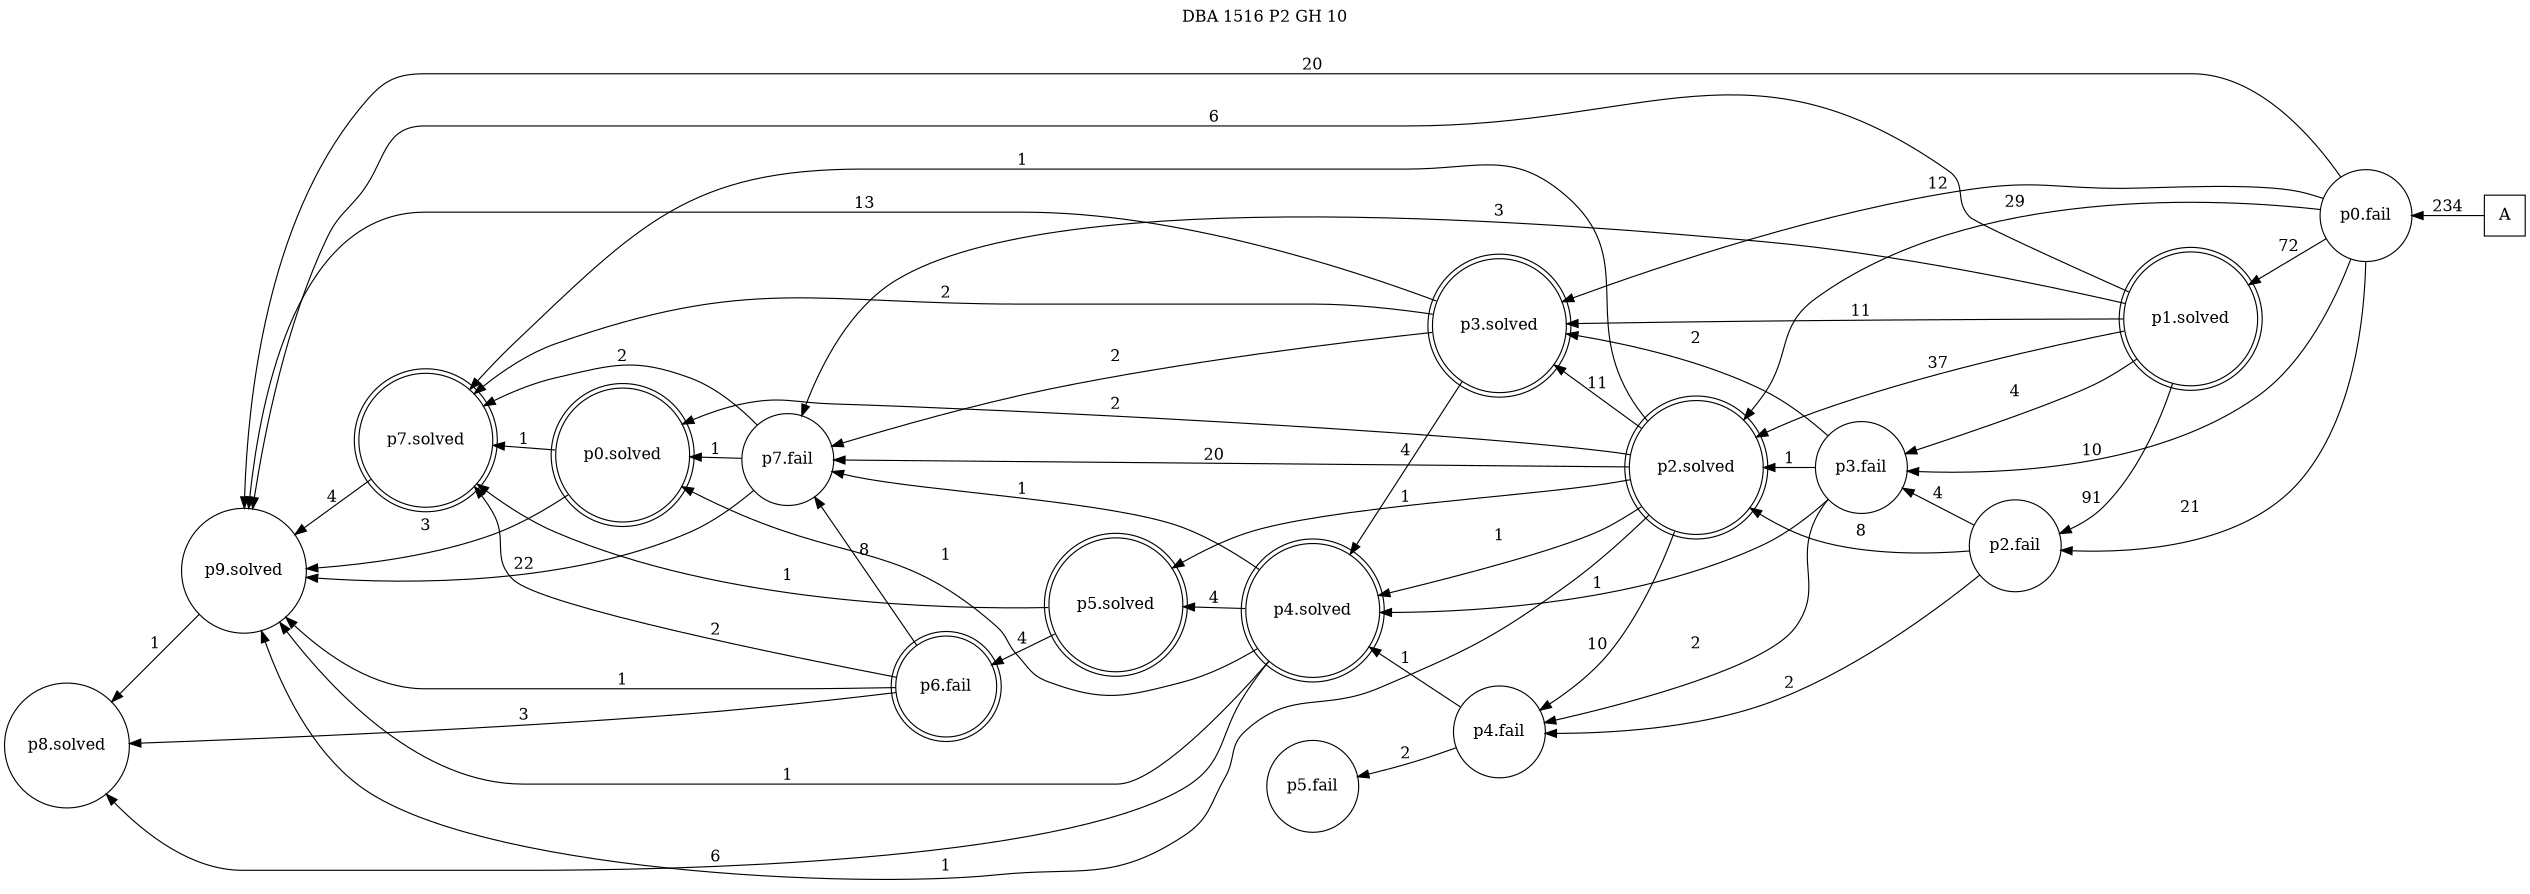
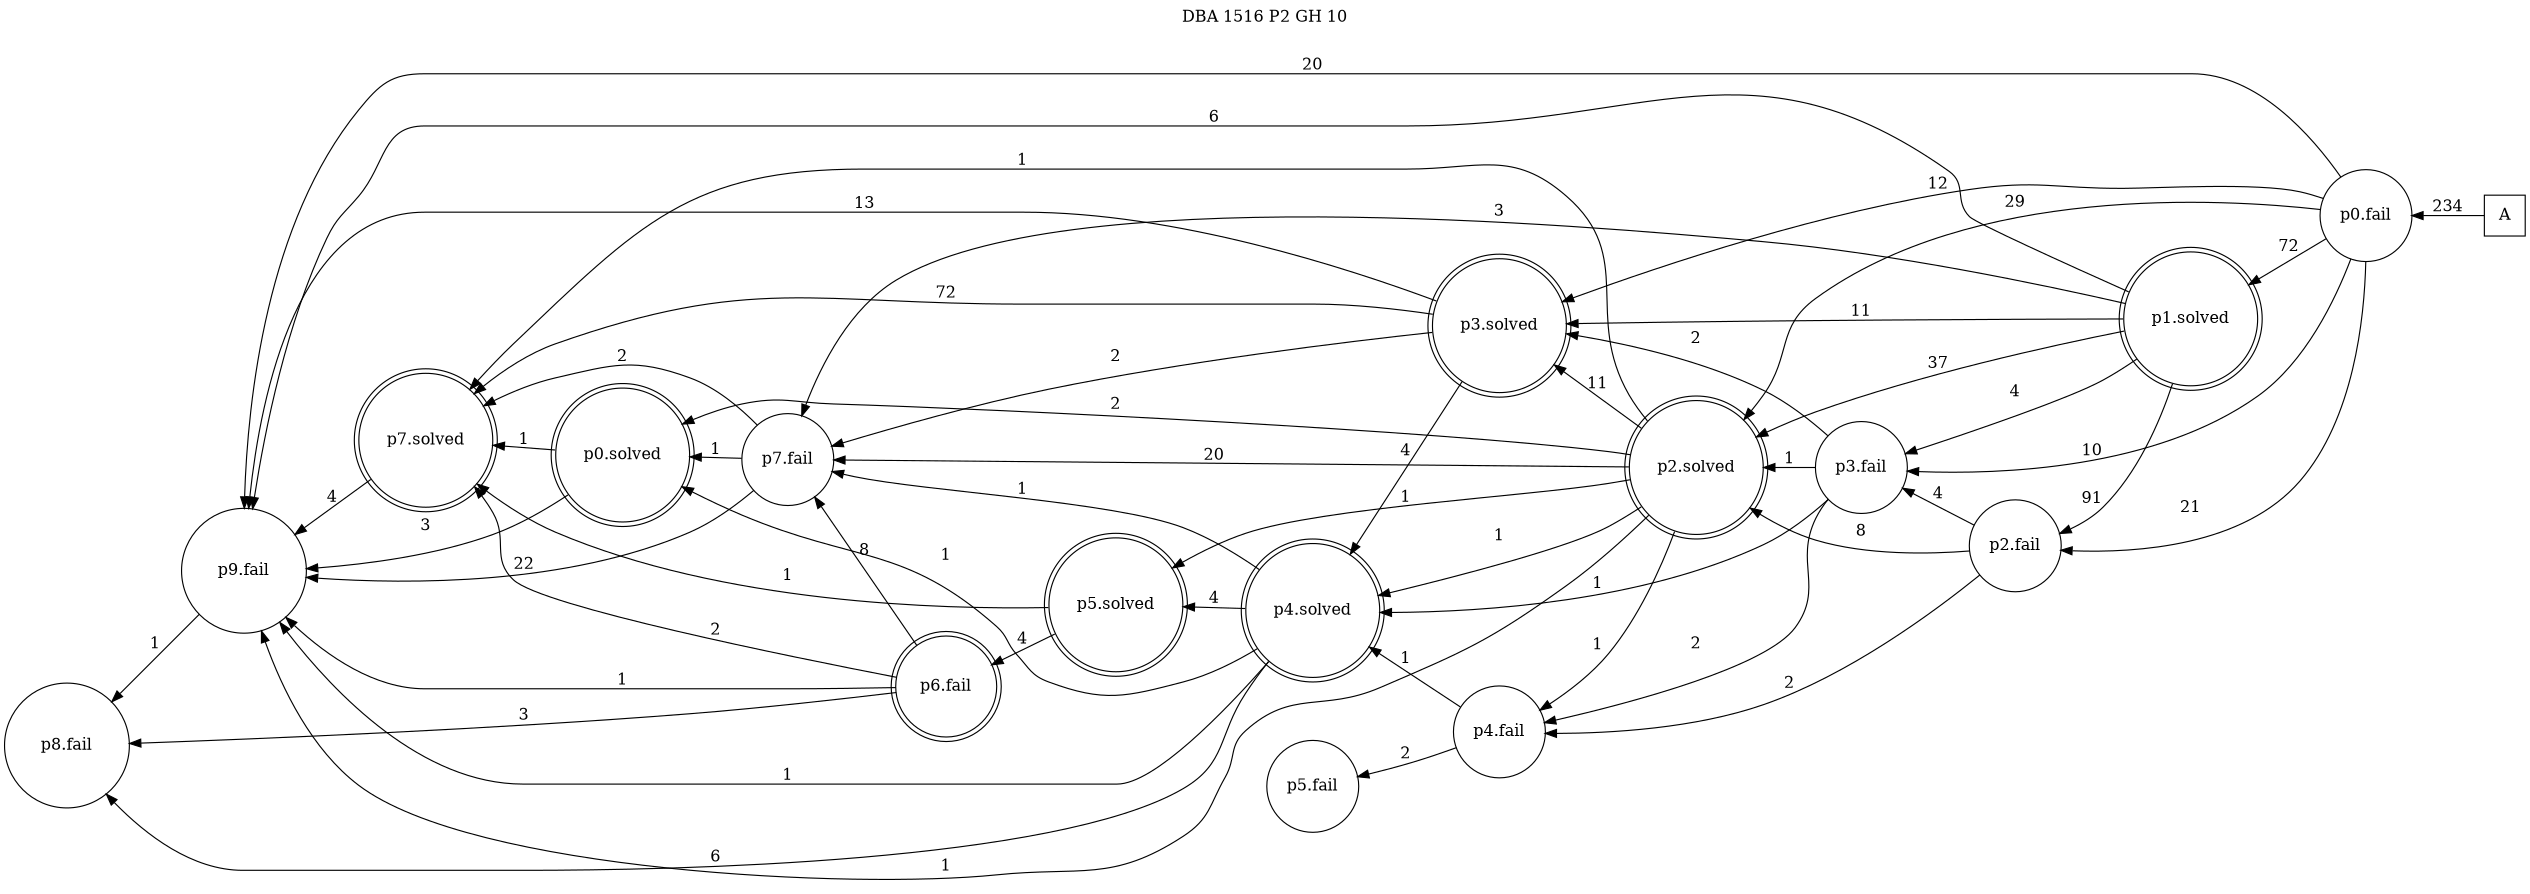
  digraph {
    label=" DBA 1516 P2 GH 10 "
    labelloc=tl
    rankdir=RL
    node [shape=circle]
    n1 [label=A shape=square]
    n2 [label="p0.fail"]
    n3 [label="p1.solved" shape=doublecircle]
    n4 [label="p2.fail"]
    n5 [label="p3.fail"]
    n6 [label="p2.solved" shape=doublecircle]
    n7 [label="p3.solved" shape=doublecircle]
-   n8 [label="p9.solved"]
+   n8 [label="p9.fail"]
    n9 [label="p7.fail"]
    n10 [label="p4.fail"]
    n11 [label="p4.solved" shape=doublecircle]
    n12 [label="p5.solved" shape=doublecircle]
    n13 [label="p0.solved" shape=doublecircle]
    n14 [label="p7.solved" shape=doublecircle]
-   n15 [label="p8.solved"]
+   n15 [label="p8.fail"]
    n16 [label="p5.fail"]
    n17 [label="p6.fail" shape=doublecircle]
    n1 -> n2 [label=234]
    n2 -> n3 [label=72]
    n2 -> n4 [label=21]
    n2 -> n5 [label=10]
    n2 -> n6 [label=29]
    n2 -> n7 [label=12]
    n2 -> n8 [label=20]
    n3 -> n4 [label=91]
    n3 -> n5 [label=4]
    n3 -> n6 [label=37]
    n3 -> n7 [label=11]
    n3 -> n8 [label=6]
    n3 -> n9 [label=3]
    n4 -> n5 [label=4]
    n4 -> n6 [label=8]
    n4 -> n10 [label=2]
    n5 -> n6 [label=1]
    n5 -> n7 [label=2]
    n5 -> n10 [label=2]
    n5 -> n11 [label=1]
    n6 -> n7 [label=11]
    n6 -> n8 [label=1]
    n6 -> n9 [label=20]
-   n6 -> n10 [label=10]
+   n6 -> n10 [label=1]
    n6 -> n11 [label=1]
    n6 -> n12 [label=1]
    n6 -> n13 [label=2]
    n6 -> n14 [label=1]
    n7 -> n8 [label=13]
    n7 -> n9 [label=2]
    n7 -> n11 [label=4]
-   n7 -> n14 [label=2]
+   n7 -> n14 [label=72]
    n8 -> n15 [label=1]
    n9 -> n8 [label=22]
    n9 -> n13 [label=1]
    n9 -> n14 [label=2]
    n10 -> n11 [label=1]
    n10 -> n16 [label=2]
    n11 -> n8 [label=1]
    n11 -> n9 [label=1]
    n11 -> n12 [label=4]
    n11 -> n13 [label=1]
    n11 -> n15 [label=6]
    n12 -> n14 [label=1]
    n12 -> n17 [label=4]
    n13 -> n8 [label=3]
    n13 -> n14 [label=1]
    n14 -> n8 [label=4]
    n17 -> n8 [label=1]
    n17 -> n9 [label=8]
    n17 -> n14 [label=2]
    n17 -> n15 [label=3]
  }
